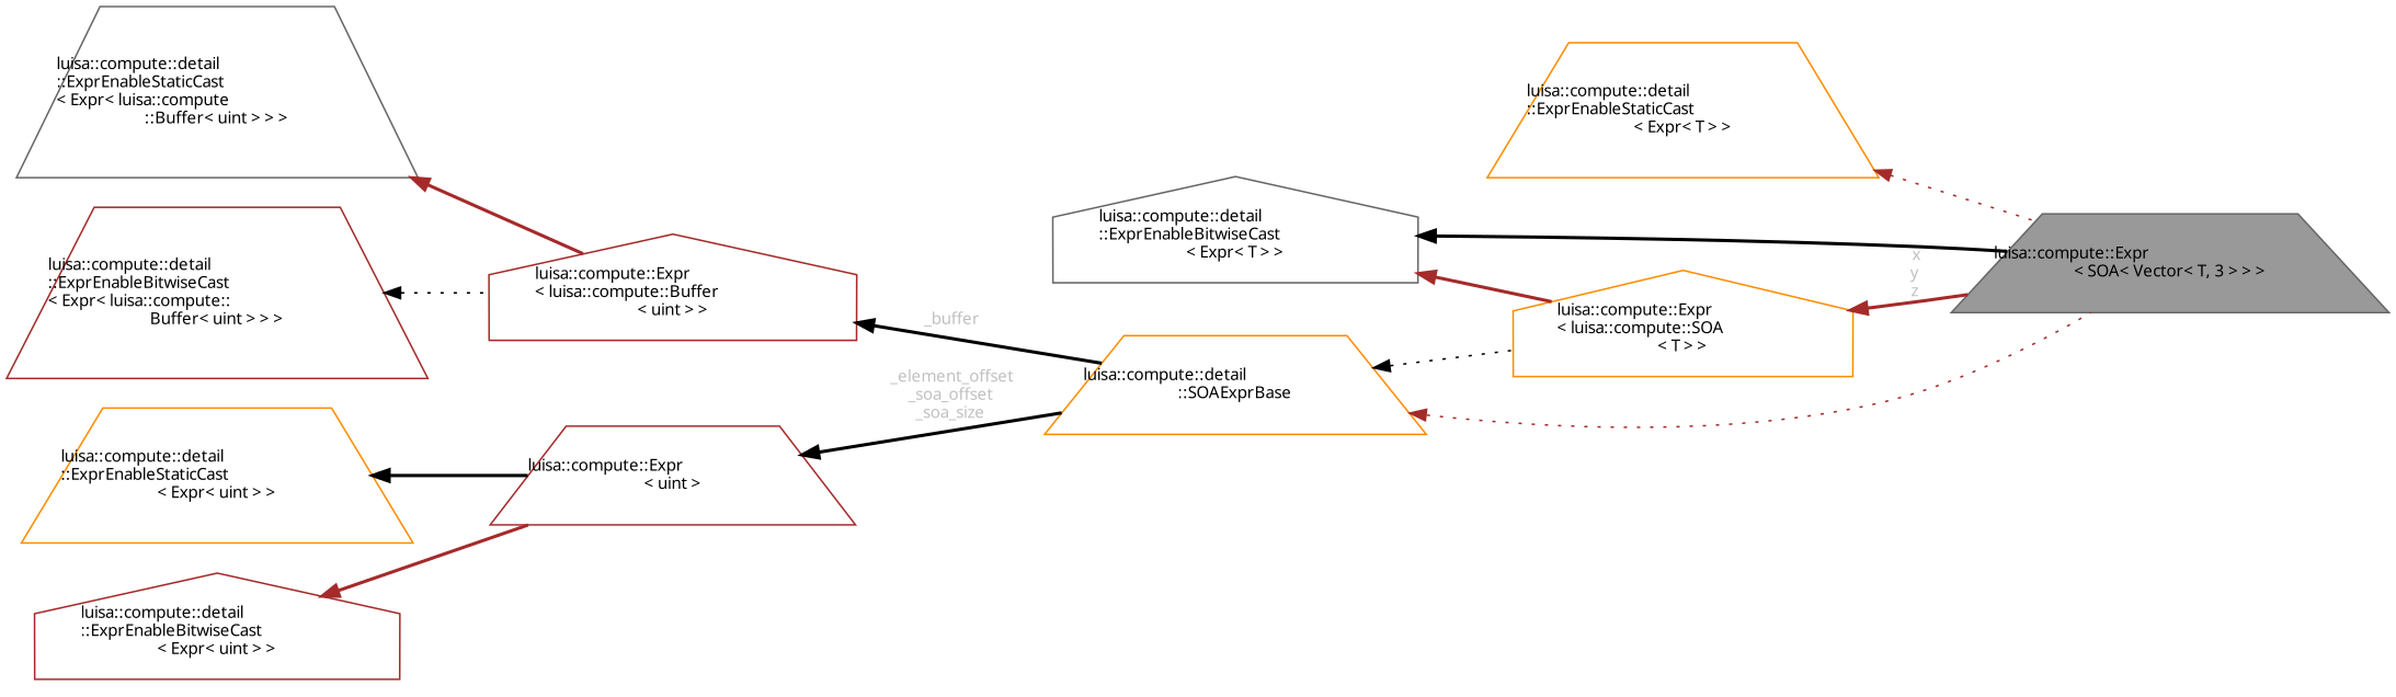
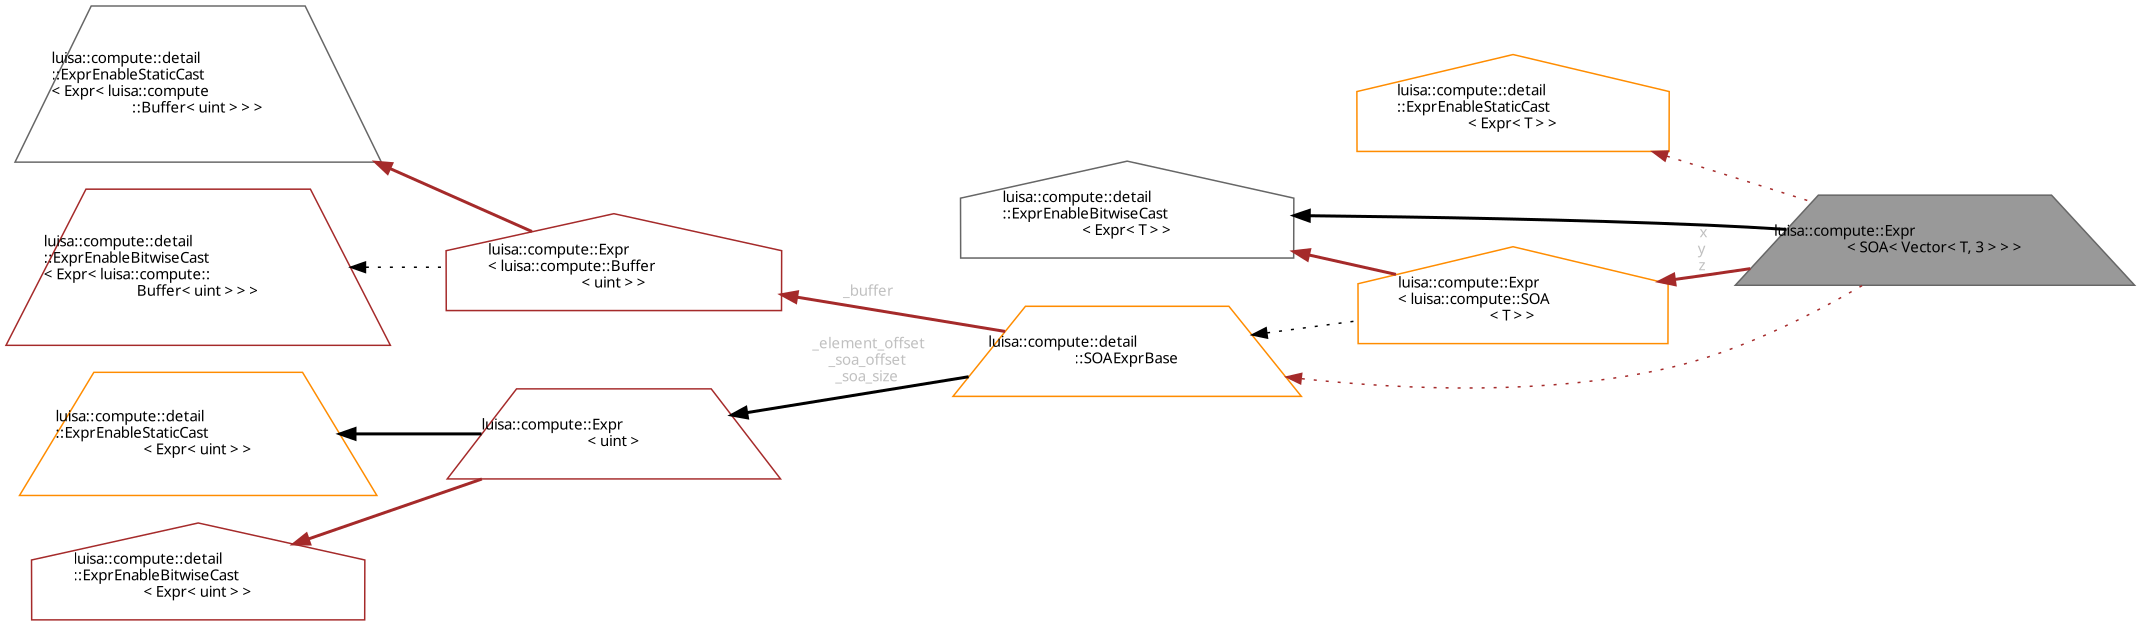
  digraph {
    fontname="Noto Sans"
    rankdir=LR
    node [color=darkorange fillcolor=white fontname="Noto Sans" fontsize=10 shape=trapezium style=filled]
    edge [color=brown dir=back fontname="Noto Sans" fontsize=10 labelfontname=Helvetica labelfontsize=10 style=bold]
    n1 [color=gray40 fillcolor=grey60 fontcolor=black height=0.2 label="luisa::compute::Expr\l\< SOA\< Vector\< T, 3 \> \> \>" width=0.4]
-   n2 [height=0.2 label="luisa::compute::detail\l::ExprEnableStaticCast\l\< Expr\< T \> \>" width=0.4]
+   n2 [height=0.2 label="luisa::compute::detail\l::ExprEnableStaticCast\l\< Expr\< T \> \>" shape=house width=0.4]
    n3 [height=0.2 label="luisa::compute::Expr\l\< luisa::compute::SOA\l\< T \> \>" shape=house width=0.4]
    n4 [color=gray40 height=0.2 label="luisa::compute::detail\l::ExprEnableBitwiseCast\l\< Expr\< T \> \>" shape=house width=0.4]
    n5 [height=0.2 label="luisa::compute::detail\l::SOAExprBase" width=0.4]
    n6 [color=brown height=0.2 label="luisa::compute::Expr\l\< luisa::compute::Buffer\l\< uint \> \>" shape=house width=0.4]
    n7 [color=gray40 height=0.2 label="luisa::compute::detail\l::ExprEnableStaticCast\l\< Expr\< luisa::compute\l::Buffer\< uint \> \> \>" width=0.4]
    n8 [color=brown height=0.2 label="luisa::compute::detail\l::ExprEnableBitwiseCast\l\< Expr\< luisa::compute::\lBuffer\< uint \> \> \>" width=0.4]
    n9 [color=brown height=0.2 label="luisa::compute::Expr\l\< uint \>" width=0.4]
    n10 [height=0.2 label="luisa::compute::detail\l::ExprEnableStaticCast\l\< Expr\< uint \> \>" width=0.4]
    n11 [color=brown height=0.2 label="luisa::compute::detail\l::ExprEnableBitwiseCast\l\< Expr\< uint \> \>" shape=house width=0.4]
    n2 -> n1 [style=dotted]
    n3 -> n1 [fontcolor=grey label=" x\ny\nz"]
    n4 -> n1 [color=black]
    n4 -> n3
    n5 -> n1 [style=dotted]
    n5 -> n3 [color=black style=dotted]
-   n6 -> n5 [color=black fontcolor=grey label=" _buffer"]
+   n6 -> n5 [fontcolor=grey label=" _buffer"]
    n7 -> n6
    n8 -> n6 [color=black style=dotted]
    n9 -> n5 [color=black fontcolor=grey label=" _element_offset\n_soa_offset\n_soa_size"]
    n10 -> n9 [color=black]
    n11 -> n9
  }
